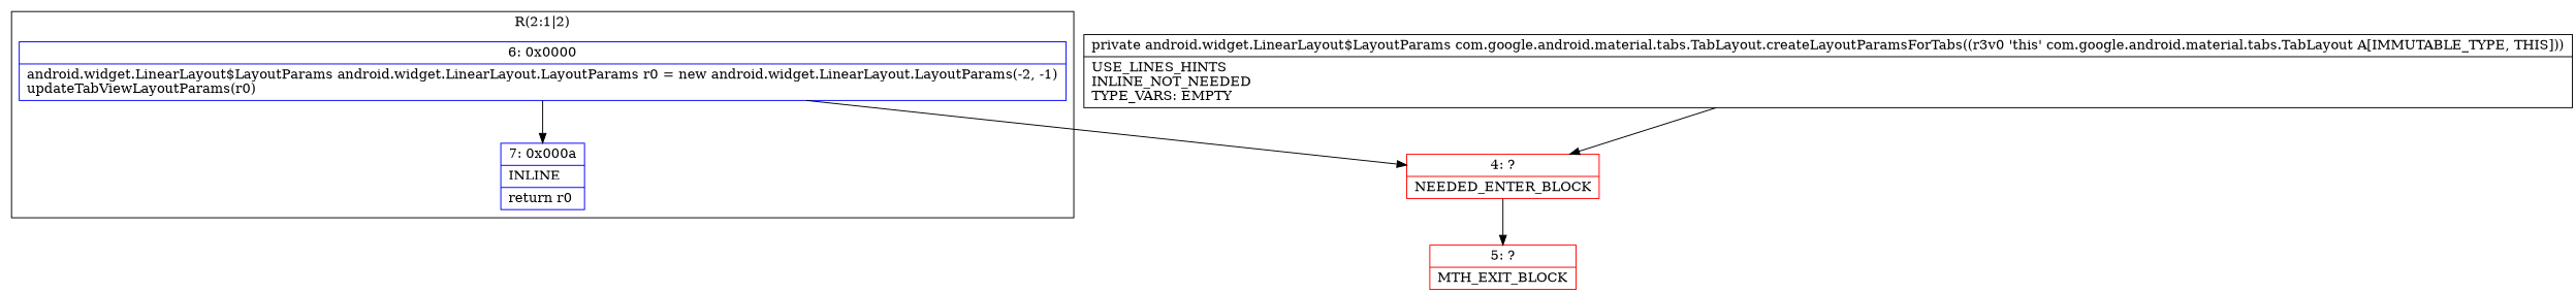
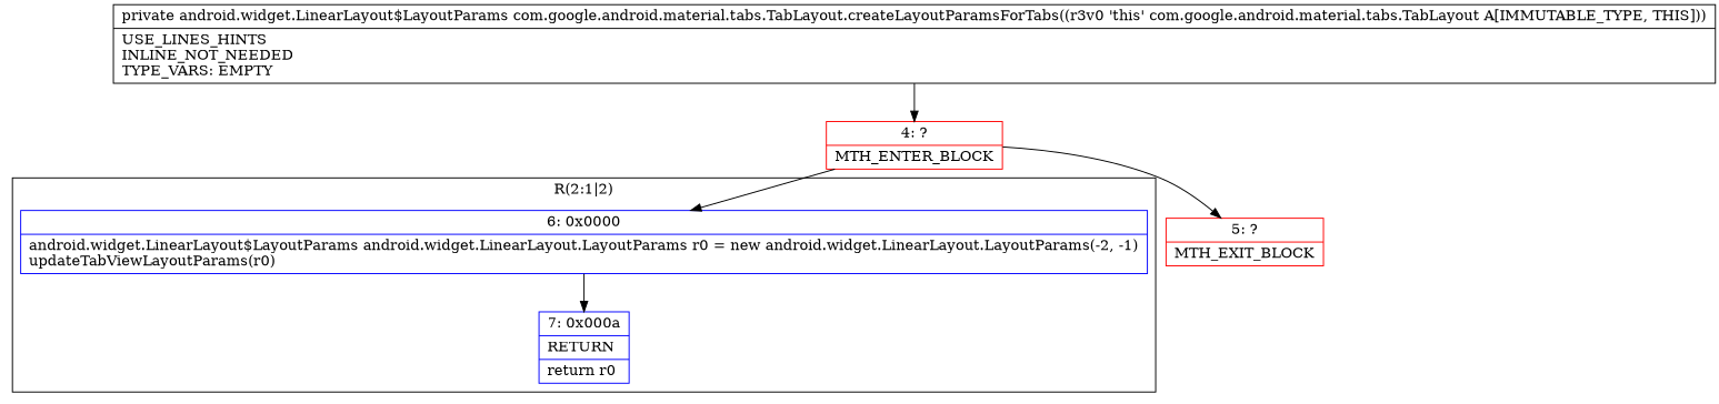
  digraph {
    node [color=blue shape=record]
    n1 [label="{6\:\ 0x0000|android.widget.LinearLayout$LayoutParams android.widget.LinearLayout.LayoutParams r0 = new android.widget.LinearLayout.LayoutParams(\-2, \-1)\lupdateTabViewLayoutParams(r0)\l}"]
-   n2 [label="{7\:\ 0x000a|INLINE\l|return r0\l}"]
+   n2 [label="{7\:\ 0x000a|RETURN\l|return r0\l}"]
    n3 [color=red label="{5\:\ ?|MTH_EXIT_BLOCK\l}"]
-   n4 [color=red label="{4\:\ ?|NEEDED_ENTER_BLOCK\l}"]
+   n4 [color=red label="{4\:\ ?|MTH_ENTER_BLOCK\l}"]
    n5 [label="{private android.widget.LinearLayout$LayoutParams com.google.android.material.tabs.TabLayout.createLayoutParamsForTabs((r3v0 'this' com.google.android.material.tabs.TabLayout A[IMMUTABLE_TYPE, THIS]))  | USE_LINES_HINTS\lINLINE_NOT_NEEDED\lTYPE_VARS: EMPTY\l}" color=""]
    subgraph cluster_1 {
      label="R(2:1|2)"
      n1
      n2
    }
    n1 -> n2
-   n1 -> n4
+   n4 -> n1
    n4 -> n3
    n5 -> n4
  }
